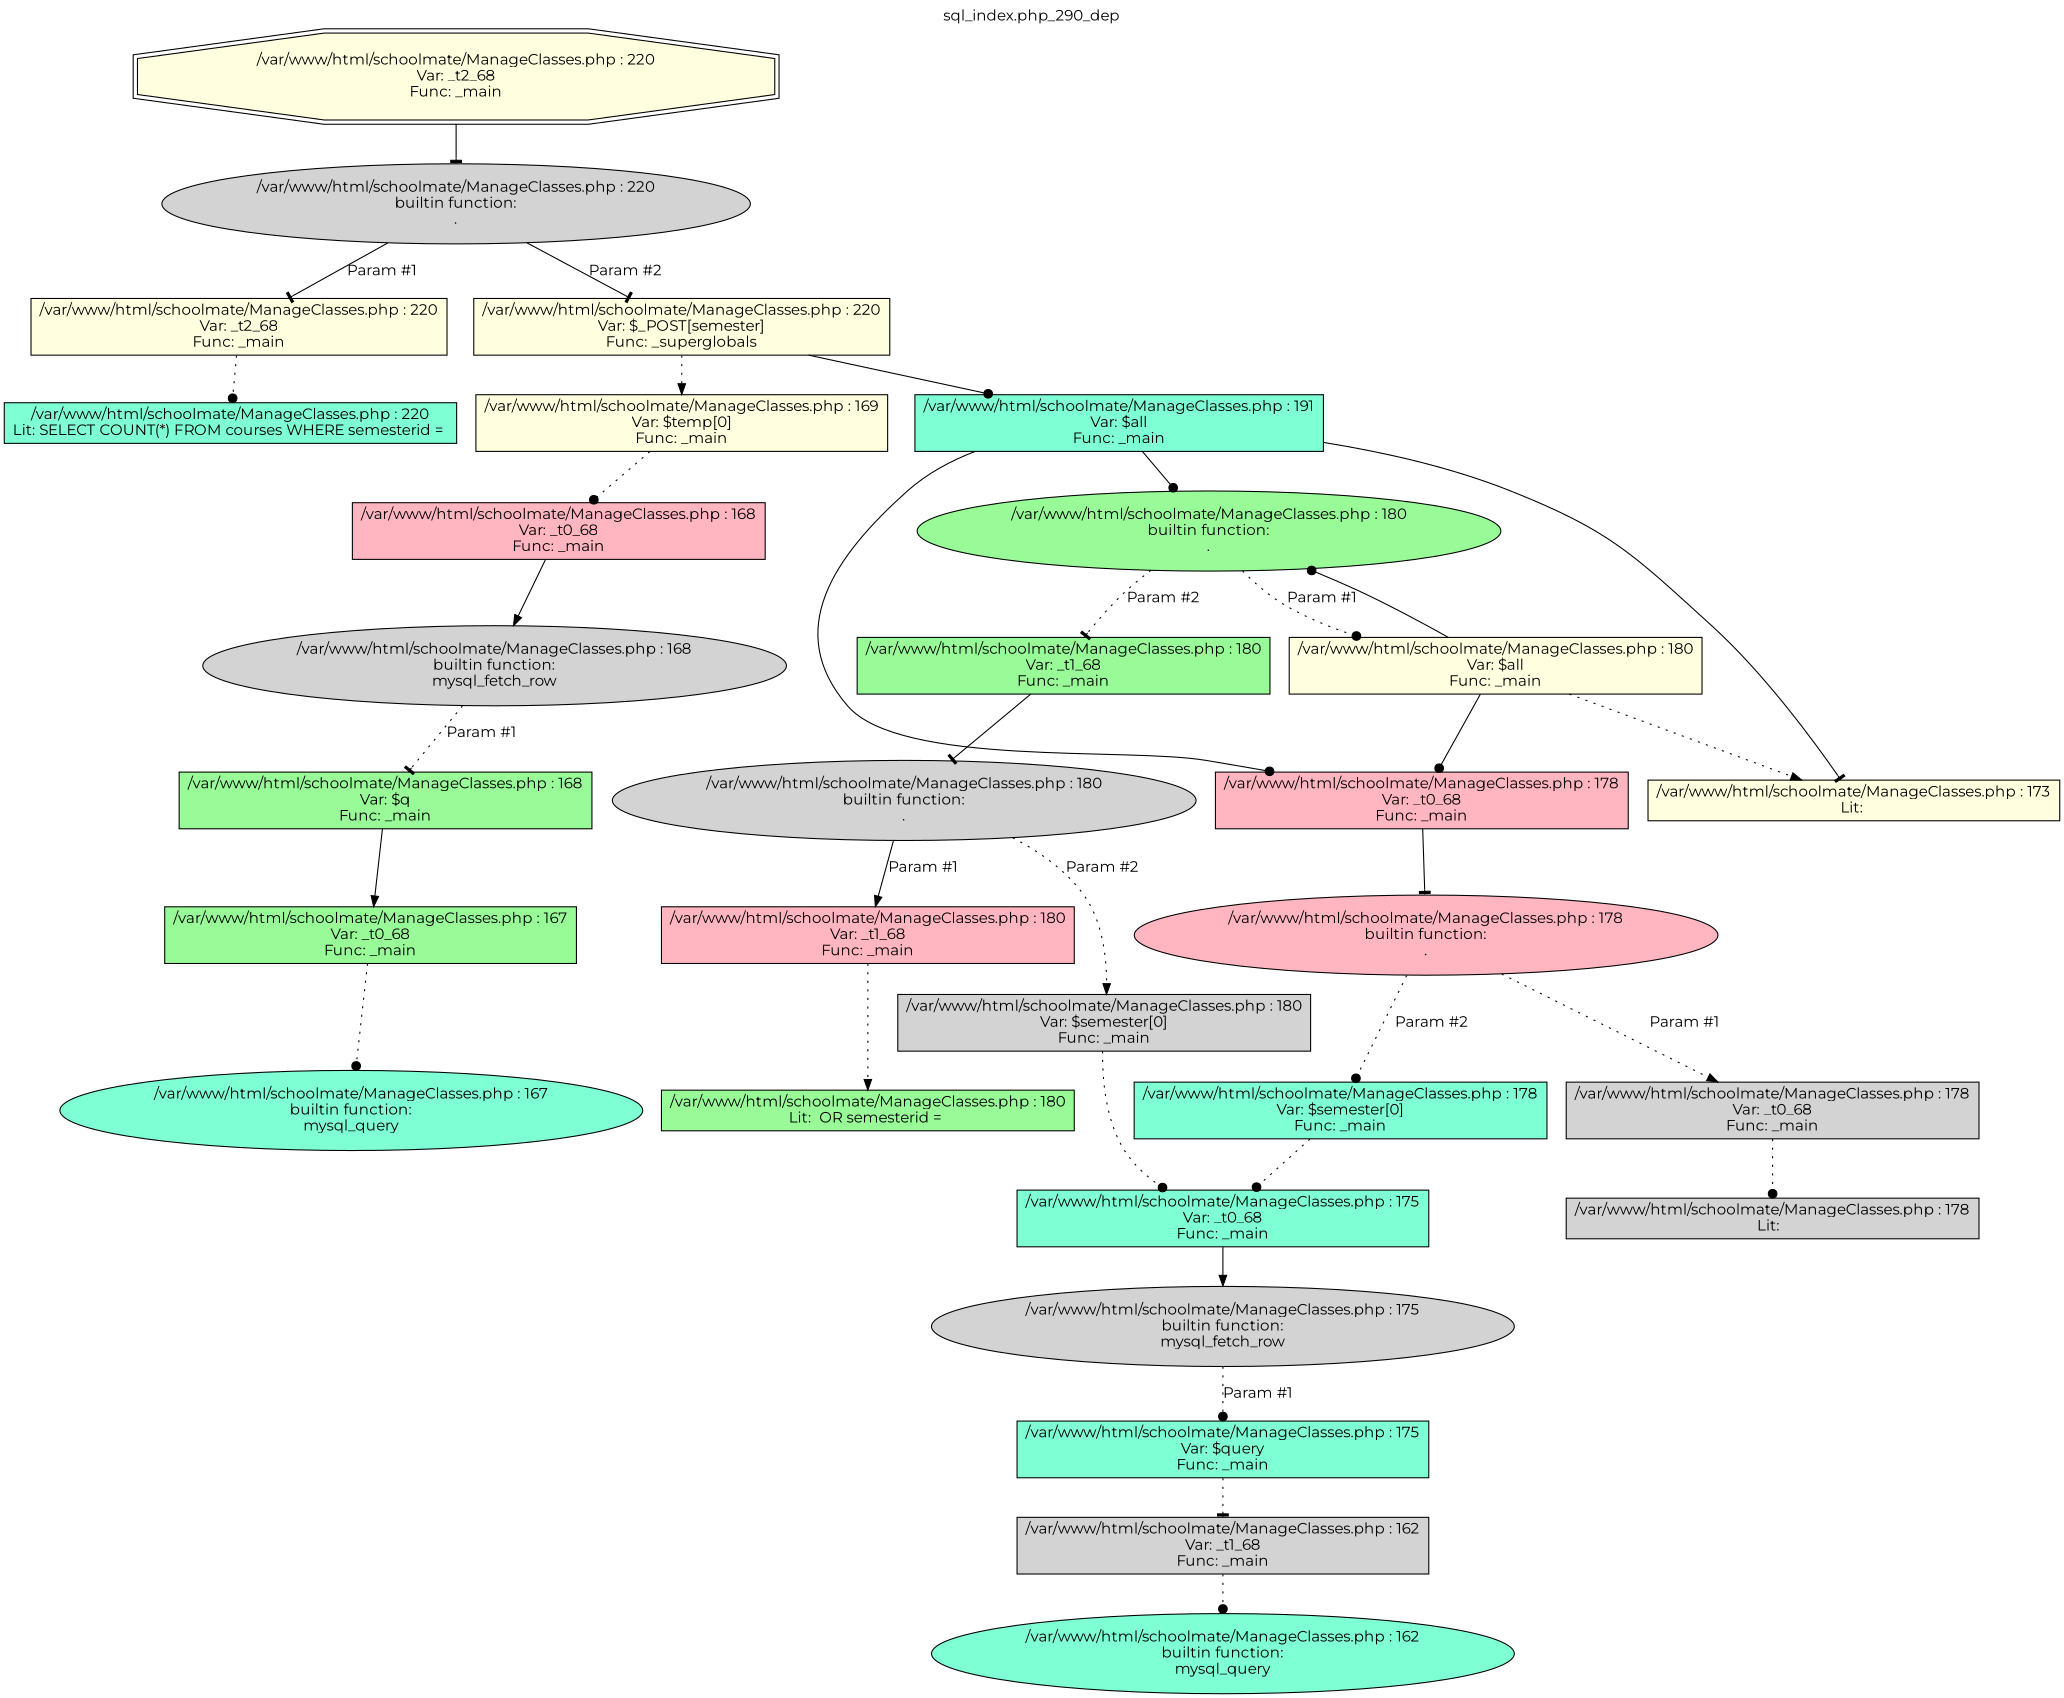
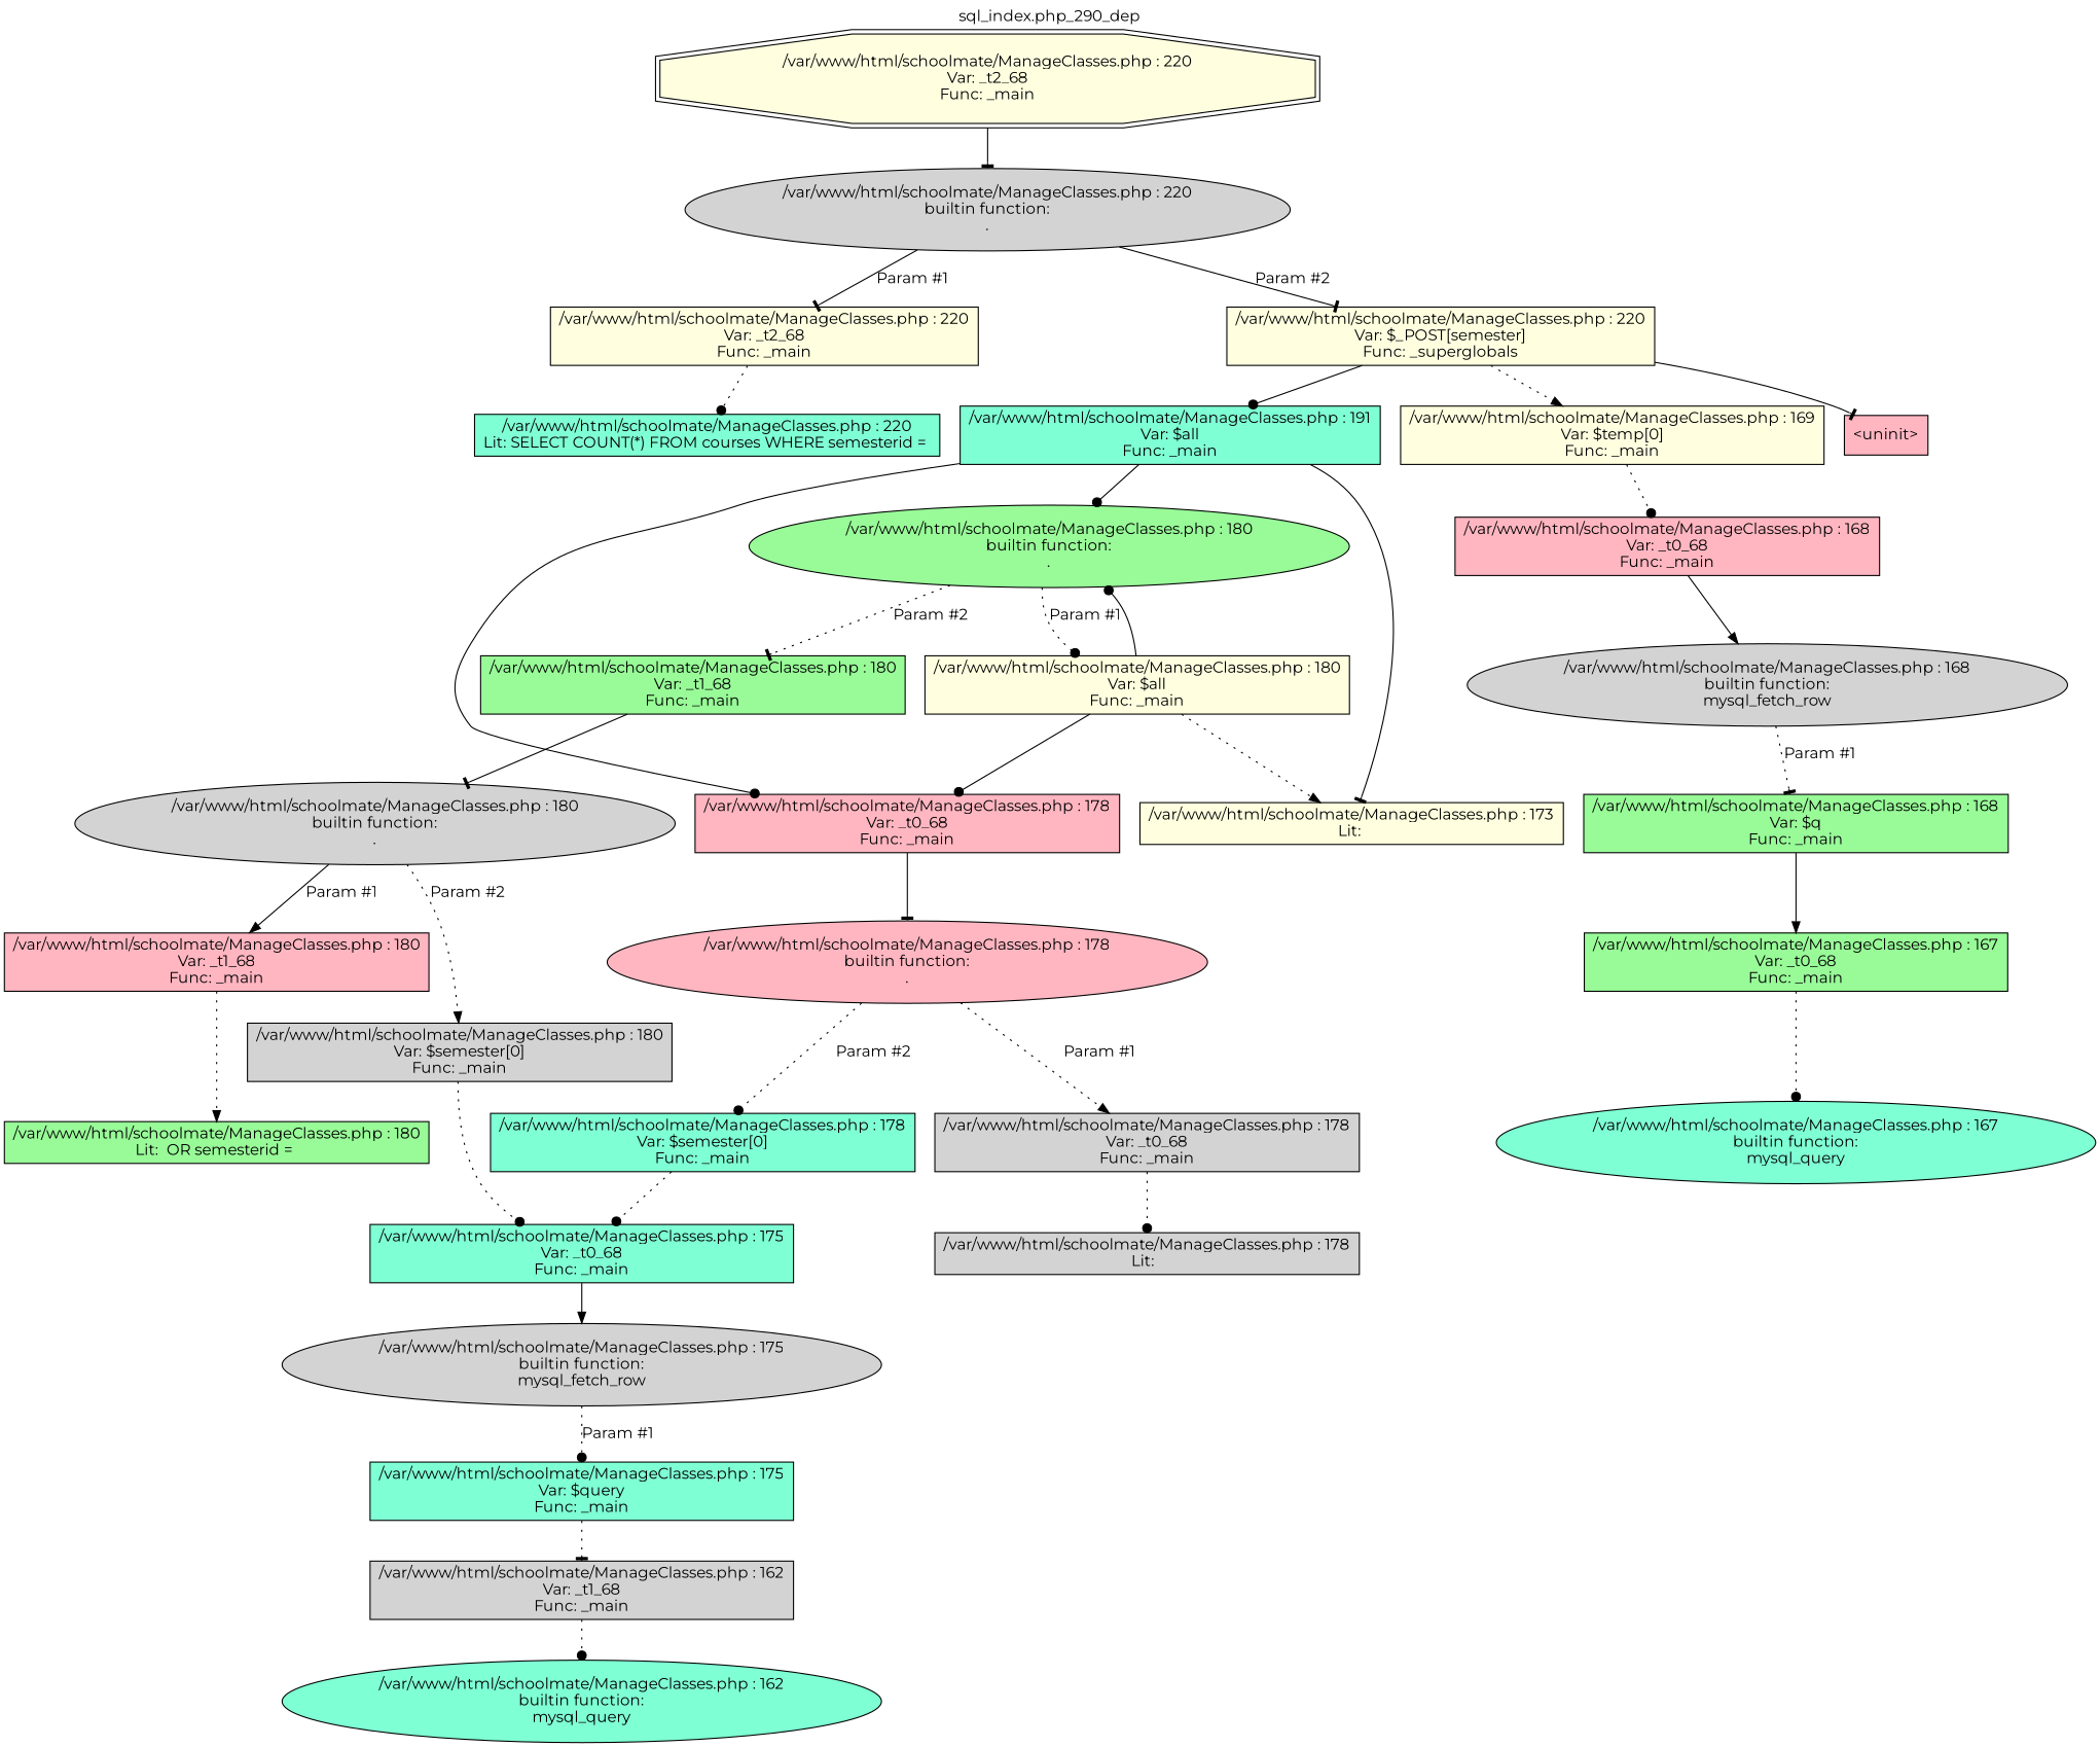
  digraph {
    label="sql_index.php_290_dep"
    labelloc=t
    fontname=Montserrat
    node [shape=box style=filled fillcolor=lightgrey fontname=Montserrat]
    edge [style=dotted arrowhead=dot fontname=Montserrat]
    n1 [label="/var/www/html/schoolmate/ManageClasses.php : 220\nVar: _t2_68\nFunc: _main\n" shape=doubleoctagon fillcolor=lightyellow]
    n2 [label="/var/www/html/schoolmate/ManageClasses.php : 220\nbuiltin function:\n.\n" shape=ellipse]
    n3 [label="/var/www/html/schoolmate/ManageClasses.php : 220\nVar: _t2_68\nFunc: _main\n" fillcolor=lightyellow]
    n4 [label="/var/www/html/schoolmate/ManageClasses.php : 220\nVar: $_POST[semester]\nFunc: _superglobals\n" fillcolor=lightyellow]
    n5 [label="/var/www/html/schoolmate/ManageClasses.php : 220\nLit: SELECT COUNT(*) FROM courses WHERE semesterid = \n" fillcolor=aquamarine]
    n6 [label="/var/www/html/schoolmate/ManageClasses.php : 191\nVar: $all\nFunc: _main\n" fillcolor=aquamarine]
    n7 [label="/var/www/html/schoolmate/ManageClasses.php : 169\nVar: $temp[0]\nFunc: _main\n" fillcolor=lightyellow]
+   n8 [label="<uninit>" fillcolor=lightpink]
    n9 [label="/var/www/html/schoolmate/ManageClasses.php : 178\nVar: _t0_68\nFunc: _main\n" fillcolor=lightpink]
    n10 [label="/var/www/html/schoolmate/ManageClasses.php : 173\nLit: \n" fillcolor=lightyellow]
    n11 [label="/var/www/html/schoolmate/ManageClasses.php : 180\nbuiltin function:\n.\n" shape=ellipse fillcolor=palegreen]
    n12 [label="/var/www/html/schoolmate/ManageClasses.php : 178\nbuiltin function:\n.\n" shape=ellipse fillcolor=lightpink]
    n13 [label="/var/www/html/schoolmate/ManageClasses.php : 178\nVar: _t0_68\nFunc: _main\n"]
    n14 [label="/var/www/html/schoolmate/ManageClasses.php : 178\nVar: $semester[0]\nFunc: _main\n" fillcolor=aquamarine]
    n15 [label="/var/www/html/schoolmate/ManageClasses.php : 178\nLit:  \n"]
    n16 [label="/var/www/html/schoolmate/ManageClasses.php : 175\nVar: _t0_68\nFunc: _main\n" fillcolor=aquamarine]
    n17 [label="/var/www/html/schoolmate/ManageClasses.php : 175\nbuiltin function:\nmysql_fetch_row\n" shape=ellipse]
    n18 [label="/var/www/html/schoolmate/ManageClasses.php : 175\nVar: $query\nFunc: _main\n" fillcolor=aquamarine]
    n19 [label="/var/www/html/schoolmate/ManageClasses.php : 162\nVar: _t1_68\nFunc: _main\n"]
    n20 [label="/var/www/html/schoolmate/ManageClasses.php : 162\nbuiltin function:\nmysql_query\n" shape=ellipse fillcolor=aquamarine]
    n21 [label="/var/www/html/schoolmate/ManageClasses.php : 180\nVar: $all\nFunc: _main\n" fillcolor=lightyellow]
    n22 [label="/var/www/html/schoolmate/ManageClasses.php : 180\nVar: _t1_68\nFunc: _main\n" fillcolor=palegreen]
    n23 [label="/var/www/html/schoolmate/ManageClasses.php : 180\nbuiltin function:\n.\n" shape=ellipse]
    n24 [label="/var/www/html/schoolmate/ManageClasses.php : 180\nVar: _t1_68\nFunc: _main\n" fillcolor=lightpink]
    n25 [label="/var/www/html/schoolmate/ManageClasses.php : 180\nVar: $semester[0]\nFunc: _main\n"]
    n26 [label="/var/www/html/schoolmate/ManageClasses.php : 180\nLit:  OR semesterid = \n" fillcolor=palegreen]
    n27 [label="/var/www/html/schoolmate/ManageClasses.php : 168\nVar: _t0_68\nFunc: _main\n" fillcolor=lightpink]
    n28 [label="/var/www/html/schoolmate/ManageClasses.php : 168\nbuiltin function:\nmysql_fetch_row\n" shape=ellipse]
    n29 [label="/var/www/html/schoolmate/ManageClasses.php : 168\nVar: $q\nFunc: _main\n" fillcolor=palegreen]
    n30 [label="/var/www/html/schoolmate/ManageClasses.php : 167\nVar: _t0_68\nFunc: _main\n" fillcolor=palegreen]
    n31 [label="/var/www/html/schoolmate/ManageClasses.php : 167\nbuiltin function:\nmysql_query\n" shape=ellipse fillcolor=aquamarine]
    n1 -> n2 [style=solid arrowhead=tee]
    n2 -> n3 [label="Param #1" style=solid arrowhead=tee]
    n2 -> n4 [label="Param #2" style=solid arrowhead=tee]
    n3 -> n5
    n4 -> n6 [style=solid]
    n4 -> n7 [arrowhead=normal]
+   n4 -> n8 [style=solid arrowhead=tee]
    n6 -> n9 [style=solid]
    n6 -> n10 [style=solid arrowhead=tee]
    n6 -> n11 [style=solid]
    n7 -> n27
    n9 -> n12 [style=solid arrowhead=tee]
    n11 -> n21 [label="Param #1"]
    n11 -> n22 [label="Param #2" arrowhead=tee]
    n12 -> n13 [label="Param #1" arrowhead=normal]
    n12 -> n14 [label="Param #2"]
    n13 -> n15
    n14 -> n16
    n16 -> n17 [style=solid arrowhead=normal]
    n17 -> n18 [label="Param #1"]
    n18 -> n19 [arrowhead=tee]
    n19 -> n20
    n21 -> n9 [style=solid]
    n21 -> n10 [arrowhead=normal]
    n21 -> n11 [style=solid]
    n22 -> n23 [style=solid arrowhead=tee]
    n23 -> n24 [label="Param #1" style=solid arrowhead=normal]
    n23 -> n25 [label="Param #2" arrowhead=normal]
    n24 -> n26 [arrowhead=normal]
    n25 -> n16
    n27 -> n28 [style=solid arrowhead=normal]
    n28 -> n29 [label="Param #1" arrowhead=tee]
    n29 -> n30 [style=solid arrowhead=normal]
    n30 -> n31
  }
